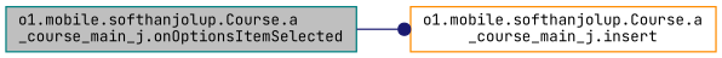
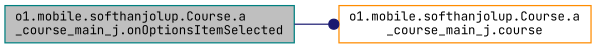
  digraph {
    rankdir=LR
    fontname="JetBrains Mono"
    node [fontname="JetBrains Mono" fontsize=10 shape=record style=filled]
    n1 [color=teal fillcolor=grey75 fontcolor=black height=0.2 label="o1.mobile.softhanjolup.Course.a\l_course_main_j.onOptionsItemSelected" width=0.4]
-   n2 [color=darkorange fillcolor=white height=0.2 label="o1.mobile.softhanjolup.Course.a\l_course_main_j.insert" width=0.4]
+   n2 [color=darkorange fillcolor=white height=0.2 label="o1.mobile.softhanjolup.Course.a\l_course_main_j.course" width=0.4]
    n1 -> n2 [color=midnightblue fontname="JetBrains Mono" fontsize=10 labelfontname=Helvetica labelfontsize=10 style=solid arrowhead=dot]
  }
